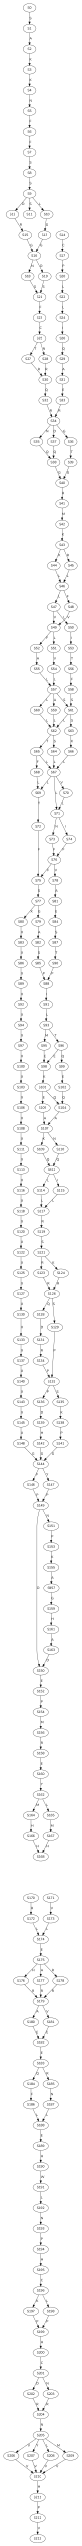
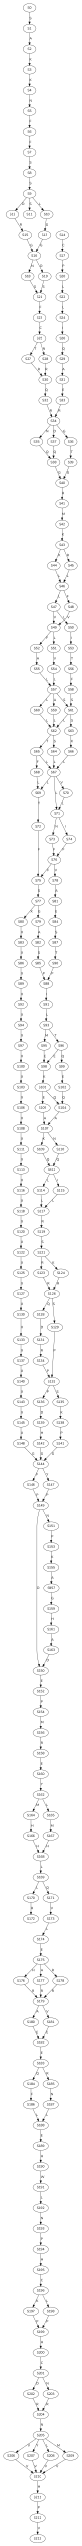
  strict digraph {
    fontname=Nunito
    node [fontname=Nunito]
    edge [fontname=Nunito]
    S0
    S1
    S2
    S3
    S4
    S5
    S6
    S7
    S8
    S9
    S10
    S11
    S12
    S13
    S15
    S16
    S14
    S17
    S18
    S19
    S20
    S21
    S22
    S23
    S24
    S25
    S26
    S27
    S28
    S29
    S30
    S31
    S32
    S33
    S34
    S35
    S36
    S37
    S38
    S39
    S40
    S41
    S42
    S43
    S44
    S45
    S46
    S47
    S48
    S49
    S50
    S51
    S52
    S53
    S54
    S55
    S56
    S57
    S58
    S59
    S60
    S61
    S62
    S63
    S64
    S65
    S66
    S67
    S68
    S69
    S70
    S71
    S72
    S73
    S74
    S75
    S76
    S77
    S78
    S79
    S80
    S81
    S82
    S83
    S84
    S85
    S86
    S87
    S88
    S89
    S90
    S91
    S92
    S93
    S94
    S95
    S96
    S97
    S98
    S99
    S100
    S101
    S102
    S103
    S104
    S105
    S106
    S107
    S108
    S109
    S110
    S111
    n113 [label=S812]
    S113
    S114
    S115
    S116
    S117
    S118
    S119
    S120
    S121
    S122
    S123
    S124
    S125
    S126
    S127
    S128
    S129
    S130
    S131
    S132
    S133
    S134
    S135
    S136
    S137
    S138
    S139
    S140
    S141
    S142
    S143
    S144
    S145
    S146
    S147
    S148
    S149
    S150
    S151
    S152
    S153
    S154
    S155
    S156
    n158 [label=S957]
    S158
    S159
    S160
    S161
    S162
    S163
    S164
    S165
    S166
    S167
    S168
+   S169
    S170
    S171
    S172
    S173
    S174
    S175
    S176
    S177
    S178
    S179
    S180
    S181
    S182
    S183
    S184
    S185
    S186
    S187
    S188
    S189
    S190
    S191
    S192
    S193
    S194
    S195
    S196
    S197
    S198
    S199
    S200
    S201
    S202
    S203
    S204
    S205
    S206
    S207
    S208
    S209
    S210
    S211
    S212
    S213
    S0 -> S1 [label=S]
    S1 -> S2 [label=A]
    S2 -> S3 [label=K]
    S3 -> S4 [label=K]
    S4 -> S5 [label=N]
    S5 -> S6 [label=F]
    S6 -> S7 [label=F]
    S7 -> S8 [label=S]
    S8 -> S9 [label=S]
    S9 -> S10 [label=L]
    S9 -> S11 [label=S]
    S9 -> S12 [label=D]
    S10 -> S13 [label=G]
    S12 -> S15 [label=R]
    S13 -> S16 [label=G]
    S15 -> S16 [label=G]
    S16 -> S18 [label=N]
    S16 -> S19 [label=D]
    S14 -> S17 [label=C]
    S17 -> S20 [label=P]
    S18 -> S21 [label=S]
    S19 -> S21 [label=S]
    S20 -> S22 [label=L]
    S21 -> S23 [label=F]
    S22 -> S24 [label=L]
    S23 -> S25 [label=C]
    S24 -> S26 [label=I]
    S25 -> S27 [label=T]
    S25 -> S28 [label=N]
    S26 -> S29 [label=Q]
    S27 -> S30 [label=R]
    S28 -> S30 [label=R]
    S29 -> S31 [label=A]
    S30 -> S32 [label=Q]
    S31 -> S33 [label=E]
    S32 -> S34 [label=R]
    S33 -> S34 [label=R]
    S34 -> S35 [label=N]
    S34 -> S36 [label=G]
    S34 -> S37 [label=D]
    S35 -> S38 [label=Q]
    S36 -> S39 [label=T]
    S37 -> S38 [label=Q]
    S38 -> S40 [label=G]
    S39 -> S40 [label=G]
    S40 -> S41 [label=R]
    S41 -> S42 [label=M]
    S42 -> S43 [label=K]
    S43 -> S44 [label=K]
    S43 -> S45 [label=R]
    S44 -> S46 [label=L]
    S45 -> S46 [label=L]
    S46 -> S47 [label=L]
    S46 -> S48 [label=F]
    S47 -> S49 [label=V]
    S47 -> S50 [label=L]
    S48 -> S49 [label=V]
    S49 -> S51 [label=L]
    S49 -> S52 [label=F]
    S50 -> S53 [label=I]
    S51 -> S54 [label=V]
    S52 -> S55 [label=A]
    S53 -> S56 [label=T]
    S54 -> S57 [label=L]
    S55 -> S57 [label=L]
    S56 -> S58 [label=F]
    S57 -> S59 [label=A]
    S57 -> S60 [label=L]
    S57 -> S61 [label=S]
    S58 -> S61 [label=S]
    S59 -> S62 [label=L]
    S60 -> S62 [label=L]
    S61 -> S62 [label=L]
    S61 -> S63 [label=S]
    S62 -> S64 [label=S]
    S62 -> S65 [label=T]
    S63 -> S66 [label=K]
    S64 -> S67 [label=L]
    S65 -> S67 [label=L]
    S65 -> S68 [label=F]
    S66 -> S67 [label=L]
    S67 -> S69 [label=L]
    S67 -> S70 [label=V]
    S67 -> S71 [label=L]
    S68 -> S69 [label=L]
    S69 -> S72 [label=T]
    S70 -> S71 [label=L]
    S71 -> S73 [label=N]
    S71 -> S74 [label=I]
    S72 -> S75 [label=F]
    S73 -> S76 [label=F]
    S74 -> S76 [label=F]
    S75 -> S77 [label=S]
    S76 -> S75 [label=F]
    S76 -> S78 [label=V]
    S77 -> S79 [label=G]
    S77 -> S80 [label=X]
    S78 -> S81 [label=A]
    S79 -> S82 [label=A]
    S80 -> S83 [label=X]
    S81 -> S84 [label=E]
    S82 -> S85 [label=S]
    S83 -> S86 [label=X]
    S84 -> S87 [label=S]
    S85 -> S88 [label=P]
    S86 -> S89 [label=X]
    S87 -> S90 [label=T]
    S88 -> S91 [label=I]
    S89 -> S92 [label=X]
    S90 -> S88 [label=P]
    S91 -> S93 [label=L]
    S92 -> S94 [label=X]
    S93 -> S95 [label=M]
    S93 -> S96 [label=T]
    S94 -> S97 [label=X]
    S95 -> S98 [label=E]
    S96 -> S98 [label=E]
    S96 -> S99 [label=Q]
    S97 -> S100 [label=X]
    S98 -> S101 [label=K]
    S99 -> S102 [label=E]
    S100 -> S103 [label=X]
    S101 -> S104 [label=Q]
    S101 -> S105 [label=E]
    S102 -> S104 [label=Q]
    S103 -> S106 [label=X]
    S104 -> S107 [label=A]
    S105 -> S107 [label=A]
    S106 -> S108 [label=X]
    S107 -> S109 [label=K]
    S107 -> S110 [label=N]
    S108 -> S111 [label=X]
    S109 -> n113 [label=Q]
    S110 -> n113 [label=Q]
    S111 -> S113 [label=X]
    n113 -> S114 [label=L]
    n113 -> S115 [label=I]
    S113 -> S116 [label=X]
    S114 -> S117 [label=L]
    S115 -> S117 [label=L]
    S116 -> S118 [label=X]
    S117 -> S119 [label=R]
    S118 -> S120 [label=X]
    S119 -> S121 [label=S]
    S120 -> S122 [label=X]
    S121 -> S123 [label=R]
    S121 -> S124 [label=K]
    S122 -> S125 [label=X]
    S123 -> S126 [label=R]
    S124 -> S126 [label=R]
    S125 -> S127 [label=X]
    S126 -> S128 [label=Q]
    S126 -> S129 [label=S]
    S127 -> S130 [label=X]
    S128 -> S131 [label=D]
    S129 -> S132 [label=P]
    S130 -> S133 [label=X]
    S131 -> S134 [label=R]
    S132 -> S135 [label=S]
    S132 -> S136 [label=P]
    S133 -> S137 [label=X]
    S134 -> S132 [label=P]
    S135 -> S138 [label=K]
    S136 -> S139 [label=D]
    S137 -> S140 [label=X]
    S138 -> S141 [label=P]
    S139 -> S142 [label=H]
    S140 -> S143 [label=X]
    S141 -> S144 [label=G]
    S142 -> S144 [label=G]
    S143 -> S145 [label=X]
    S144 -> S146 [label=F]
    S144 -> S147 [label=Y]
    S145 -> S148 [label=X]
    S146 -> S149 [label=P]
    S147 -> S149 [label=P]
    S148 -> S144 [label=G]
    S149 -> S150 [label=D]
    S149 -> S151 [label=N]
    S150 -> S152 [label=E]
    S151 -> S153 [label=P]
    S152 -> S154 [label=P]
    S153 -> S155 [label=K]
    S154 -> S156 [label=M]
    S155 -> n158 [label=A]
    S156 -> S158 [label=R]
    n158 -> S159 [label=G]
    S158 -> S160 [label=E]
    S159 -> S161 [label=H]
    S160 -> S162 [label=Y]
    S161 -> S163 [label=A]
    S162 -> S164 [label=M]
    S162 -> S165 [label=L]
    S163 -> S150 [label=D]
    S164 -> S166 [label=H]
    S165 -> S167 [label=M]
    S166 -> S168 [label=H]
    S167 -> S168 [label=H]
+   S168 -> S169 [label=L]
+   S169 -> S170 [label=L]
+   S169 -> S171 [label=Q]
    S170 -> S172 [label=R]
    S171 -> S173 [label=V]
-   S172 -> S174 [label=L]
    S173 -> S174 [label=L]
    S174 -> S175 [label=E]
    S175 -> S176 [label=H]
    S175 -> S177 [label=A]
    S175 -> S178 [label=R]
    S176 -> S179 [label=R]
    S177 -> S179 [label=R]
    S178 -> S179 [label=R]
    S179 -> S180 [label=A]
    S179 -> S181 [label=V]
    S180 -> S182 [label=E]
    S181 -> S182 [label=E]
    S182 -> S183 [label=E]
    S183 -> S184 [label=Q]
    S183 -> S185 [label=R]
    S184 -> S186 [label=F]
    S185 -> S187 [label=N]
    S186 -> S188 [label=L]
    S187 -> S188 [label=L]
    S188 -> S189 [label=E]
    S189 -> S190 [label=H]
    S190 -> S191 [label=W]
    S191 -> S192 [label=L]
    S192 -> S193 [label=N]
    S193 -> S194 [label=P]
    S194 -> S195 [label=H]
    S195 -> S196 [label=C]
    S196 -> S197 [label=K]
    S196 -> S198 [label=L]
    S197 -> S199 [label=P]
    S198 -> S199 [label=P]
    S199 -> S200 [label=H]
    S200 -> S201 [label=C]
    S201 -> S202 [label=D]
    S201 -> S203 [label=N]
    S202 -> S204 [label=R]
    S203 -> S204 [label=R]
    S204 -> S205 [label=N]
    S205 -> S206 [label=V]
    S205 -> S207 [label=Y]
    S205 -> S208 [label=L]
    S205 -> S209 [label=M]
    S206 -> S210 [label=V]
    S207 -> S210 [label=V]
    S208 -> S210 [label=V]
    S209 -> S210 [label=V]
    S210 -> S211 [label=H]
    S211 -> S212 [label=P]
    S212 -> S213 [label=V]
  }
